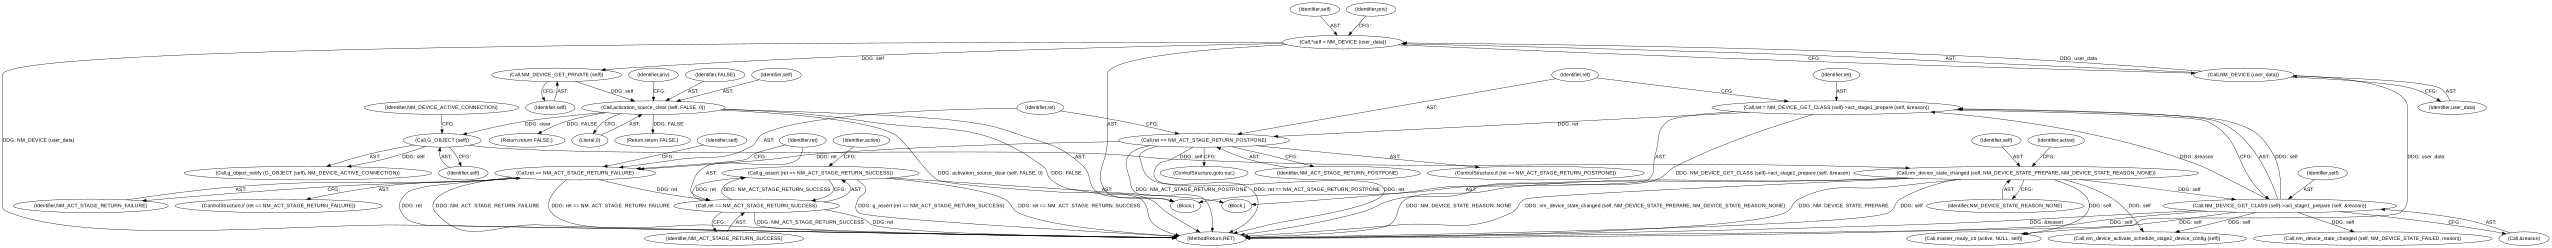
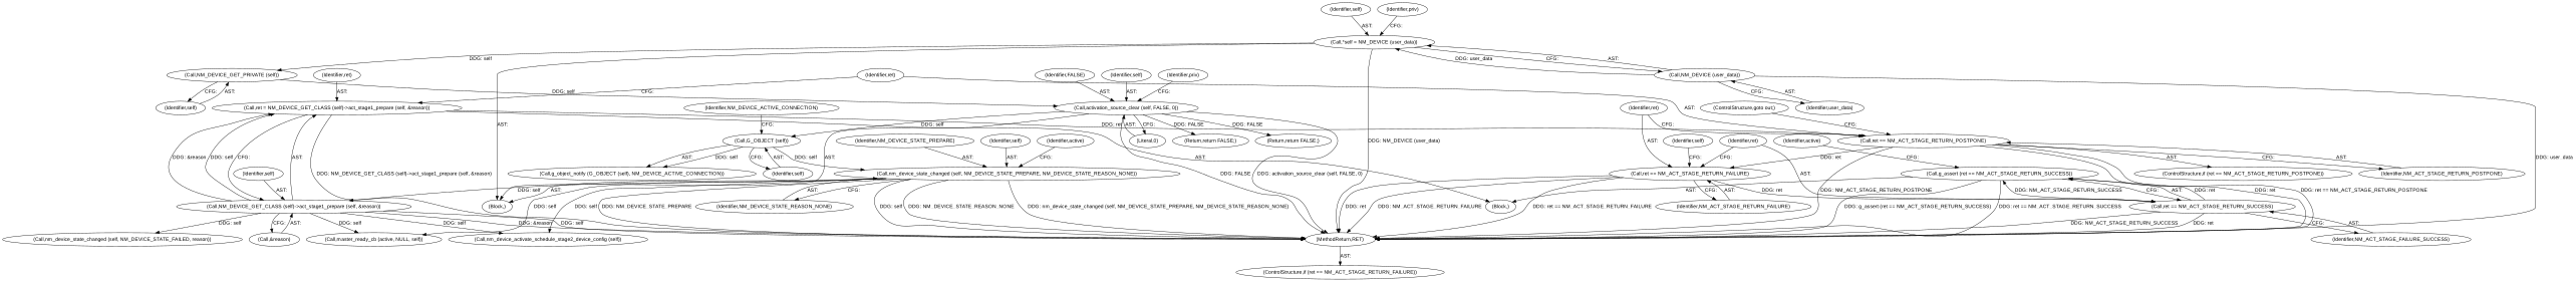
  digraph {
    fontname="Liberation Sans"
    node [fontname="Liberation Sans"]
    edge [fontname="Liberation Sans"]
    n1 [label="(Call,g_assert (ret == NM_ACT_STAGE_RETURN_SUCCESS))"]
    n2 [label="(Call,ret == NM_ACT_STAGE_RETURN_SUCCESS)"]
    n3 [label="(Block,)"]
    n4 [label="(MethodReturn,RET)"]
-   n5 [label="(Identifier,NM_ACT_STAGE_RETURN_SUCCESS)"]
+   n5 [label="(Identifier,NM_ACT_STAGE_FAILURE_SUCCESS)"]
    n6 [label="(Call,ret == NM_ACT_STAGE_RETURN_FAILURE)"]
    n7 [label="(Identifier,NM_ACT_STAGE_RETURN_FAILURE)"]
    n8 [label="(ControlStructure,if (ret == NM_ACT_STAGE_RETURN_FAILURE))"]
    n9 [label="(Call,ret == NM_ACT_STAGE_RETURN_POSTPONE)"]
    n10 [label="(Identifier,NM_ACT_STAGE_RETURN_POSTPONE)"]
    n11 [label="(ControlStructure,if (ret == NM_ACT_STAGE_RETURN_POSTPONE))"]
    n12 [label="(Call,ret = NM_DEVICE_GET_CLASS (self)->act_stage1_prepare (self, &reason))"]
    n13 [label="(Call,NM_DEVICE_GET_CLASS (self)->act_stage1_prepare (self, &reason))"]
    n14 [label="(Call,nm_device_state_changed (self, NM_DEVICE_STATE_FAILED, reason))"]
    n15 [label="(Call,nm_device_activate_schedule_stage2_device_config (self))"]
    n16 [label="(Call,master_ready_cb (active, NULL, self))"]
    n17 [label="(Call,&reason)"]
    n18 [label="(Call,nm_device_state_changed (self, NM_DEVICE_STATE_PREPARE, NM_DEVICE_STATE_REASON_NONE))"]
    n19 [label="(Identifier,NM_DEVICE_STATE_REASON_NONE)"]
    n20 [label="(Block,)"]
    n21 [label="(Call,G_OBJECT (self))"]
    n22 [label="(Identifier,self)"]
    n23 [label="(Call,g_object_notify (G_OBJECT (self), NM_DEVICE_ACTIVE_CONNECTION))"]
    n24 [label="(Call,activation_source_clear (self, FALSE, 0))"]
    n25 [label="(Return,return FALSE;)"]
    n26 [label="(Return,return FALSE;)"]
    n27 [label="(Literal,0)"]
    n28 [label="(Call,NM_DEVICE_GET_PRIVATE (self))"]
    n29 [label="(Identifier,self)"]
    n30 [label="(Call,*self = NM_DEVICE (user_data))"]
    n31 [label="(Call,NM_DEVICE (user_data))"]
    n32 [label="(Identifier,user_data)"]
    n33 [label="(Identifier,NM_DEVICE_ACTIVE_CONNECTION)"]
    n34 [label="(Identifier,priv)"]
    n35 [label="(Identifier,ret)"]
    n36 [label="(Identifier,self)"]
    n37 [label="(Identifier,self)"]
    n38 [label="(Identifier,priv)"]
    n39 [label="(Identifier,ret)"]
    n40 [label="(Identifier,ret)"]
    n41 [label="(Identifier,active)"]
+   n42 [label="(Identifier,NM_DEVICE_STATE_PREPARE)"]
    n43 [label="(Identifier,ret)"]
    n44 [label="(Identifier,self)"]
    n45 [label="(Identifier,self)"]
    n46 [label="(Identifier,FALSE)"]
    n47 [label="(Identifier,active)"]
    n48 [label="(Identifier,self)"]
    n49 [label="(ControlStructure,goto out;)"]
    n1 -> n2 [label="CFG: "]
    n1 -> n3 [label="AST: "]
    n1 -> n4 [label="DDG: g_assert (ret == NM_ACT_STAGE_RETURN_SUCCESS)"]
    n1 -> n4 [label="DDG: ret == NM_ACT_STAGE_RETURN_SUCCESS"]
    n2 -> n1 [label="AST: "]
    n2 -> n1 [label="DDG: ret"]
    n2 -> n1 [label="DDG: NM_ACT_STAGE_RETURN_SUCCESS"]
    n2 -> n4 [label="DDG: NM_ACT_STAGE_RETURN_SUCCESS"]
    n2 -> n4 [label="DDG: ret"]
    n2 -> n5 [label="CFG: "]
    n5 -> n2 [label="AST: "]
    n6 -> n2 [label="DDG: ret"]
    n6 -> n4 [label="DDG: ret"]
    n6 -> n4 [label="DDG: NM_ACT_STAGE_RETURN_FAILURE"]
    n6 -> n4 [label="DDG: ret == NM_ACT_STAGE_RETURN_FAILURE"]
    n6 -> n7 [label="CFG: "]
-   n6 -> n8 [label="AST: "]
+   n4 -> n8 [label="AST: "]
    n7 -> n6 [label="AST: "]
    n9 -> n4 [label="DDG: ret"]
    n9 -> n4 [label="DDG: NM_ACT_STAGE_RETURN_POSTPONE"]
    n9 -> n4 [label="DDG: ret == NM_ACT_STAGE_RETURN_POSTPONE"]
    n9 -> n6 [label="DDG: ret"]
    n9 -> n10 [label="CFG: "]
    n9 -> n11 [label="AST: "]
    n10 -> n9 [label="AST: "]
    n12 -> n3 [label="AST: "]
    n12 -> n4 [label="DDG: NM_DEVICE_GET_CLASS (self)->act_stage1_prepare (self, &reason)"]
    n12 -> n9 [label="DDG: ret"]
    n12 -> n13 [label="CFG: "]
    n13 -> n4 [label="DDG: &reason"]
    n13 -> n4 [label="DDG: self"]
    n13 -> n12 [label="AST: "]
    n13 -> n12 [label="DDG: self"]
    n13 -> n12 [label="DDG: &reason"]
    n13 -> n14 [label="DDG: self"]
    n13 -> n15 [label="DDG: self"]
    n13 -> n16 [label="DDG: self"]
    n13 -> n17 [label="CFG: "]
    n17 -> n13 [label="AST: "]
    n18 -> n4 [label="DDG: NM_DEVICE_STATE_REASON_NONE"]
    n18 -> n4 [label="DDG: nm_device_state_changed (self, NM_DEVICE_STATE_PREPARE, NM_DEVICE_STATE_REASON_NONE)"]
    n18 -> n4 [label="DDG: NM_DEVICE_STATE_PREPARE"]
    n18 -> n4 [label="DDG: self"]
    n18 -> n13 [label="DDG: self"]
    n18 -> n15 [label="DDG: self"]
    n18 -> n16 [label="DDG: self"]
    n18 -> n19 [label="CFG: "]
    n18 -> n20 [label="AST: "]
    n19 -> n18 [label="AST: "]
    n21 -> n18 [label="DDG: self"]
    n21 -> n22 [label="CFG: "]
    n21 -> n23 [label="AST: "]
    n21 -> n23 [label="DDG: self"]
    n22 -> n21 [label="AST: "]
    n24 -> n4 [label="DDG: activation_source_clear (self, FALSE, 0)"]
    n24 -> n4 [label="DDG: FALSE"]
    n24 -> n20 [label="AST: "]
-   n24 -> n21 [label="DDG: clear"]
+   n24 -> n21 [label="DDG: self"]
    n24 -> n25 [label="DDG: FALSE"]
    n24 -> n26 [label="DDG: FALSE"]
    n24 -> n27 [label="CFG: "]
    n27 -> n24 [label="AST: "]
    n28 -> n24 [label="DDG: self"]
    n28 -> n29 [label="CFG: "]
    n29 -> n28 [label="AST: "]
    n30 -> n4 [label="DDG: NM_DEVICE (user_data)"]
    n30 -> n20 [label="AST: "]
    n30 -> n28 [label="DDG: self"]
    n30 -> n31 [label="CFG: "]
    n31 -> n4 [label="DDG: user_data"]
    n31 -> n30 [label="AST: "]
    n31 -> n30 [label="DDG: user_data"]
    n31 -> n32 [label="CFG: "]
    n32 -> n31 [label="AST: "]
    n33 -> n21 [label="CFG: "]
    n34 -> n24 [label="CFG: "]
    n35 -> n2 [label="AST: "]
    n35 -> n6 [label="CFG: "]
    n36 -> n30 [label="AST: "]
    n37 -> n18 [label="AST: "]
    n38 -> n30 [label="CFG: "]
    n39 -> n9 [label="AST: "]
    n39 -> n12 [label="CFG: "]
    n40 -> n6 [label="AST: "]
    n40 -> n9 [label="CFG: "]
    n41 -> n18 [label="CFG: "]
+   n42 -> n18 [label="AST: "]
    n43 -> n12 [label="AST: "]
    n44 -> n13 [label="AST: "]
    n45 -> n6 [label="CFG: "]
    n46 -> n24 [label="AST: "]
    n47 -> n1 [label="CFG: "]
    n48 -> n24 [label="AST: "]
-   n9 -> n49 [label="CFG: "]
+   n49 -> n9 [label="CFG: "]
  }
